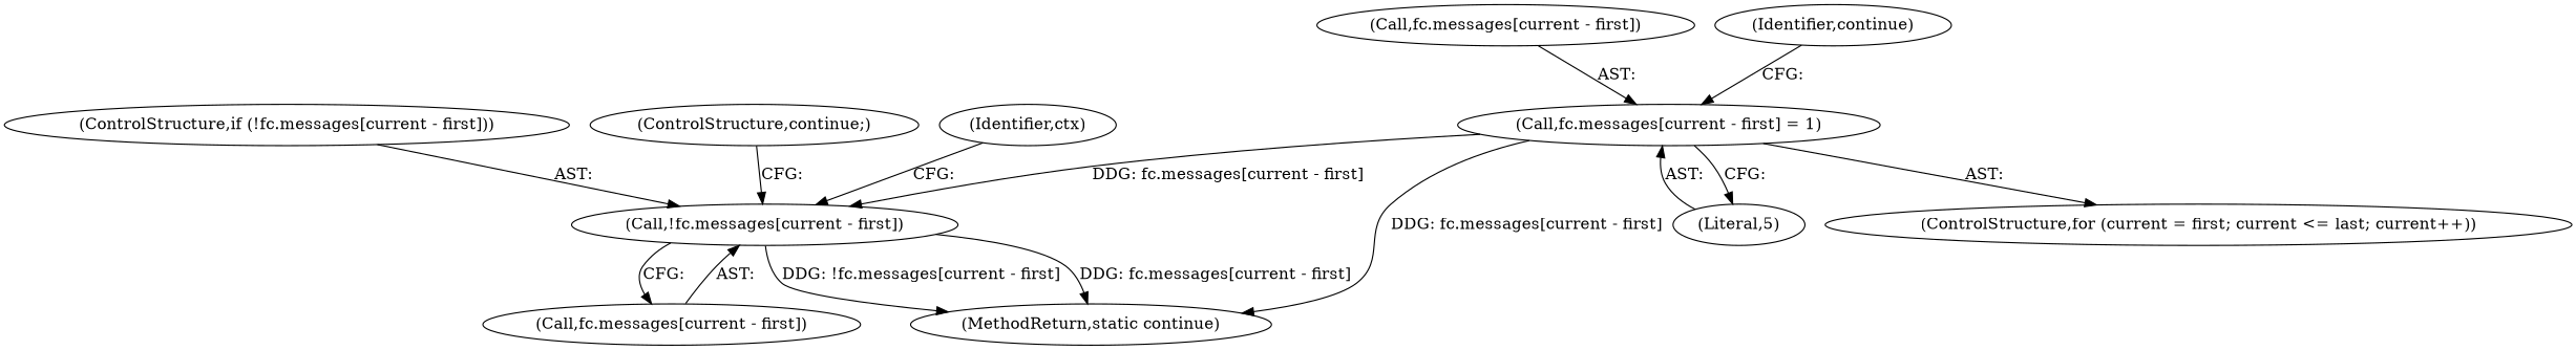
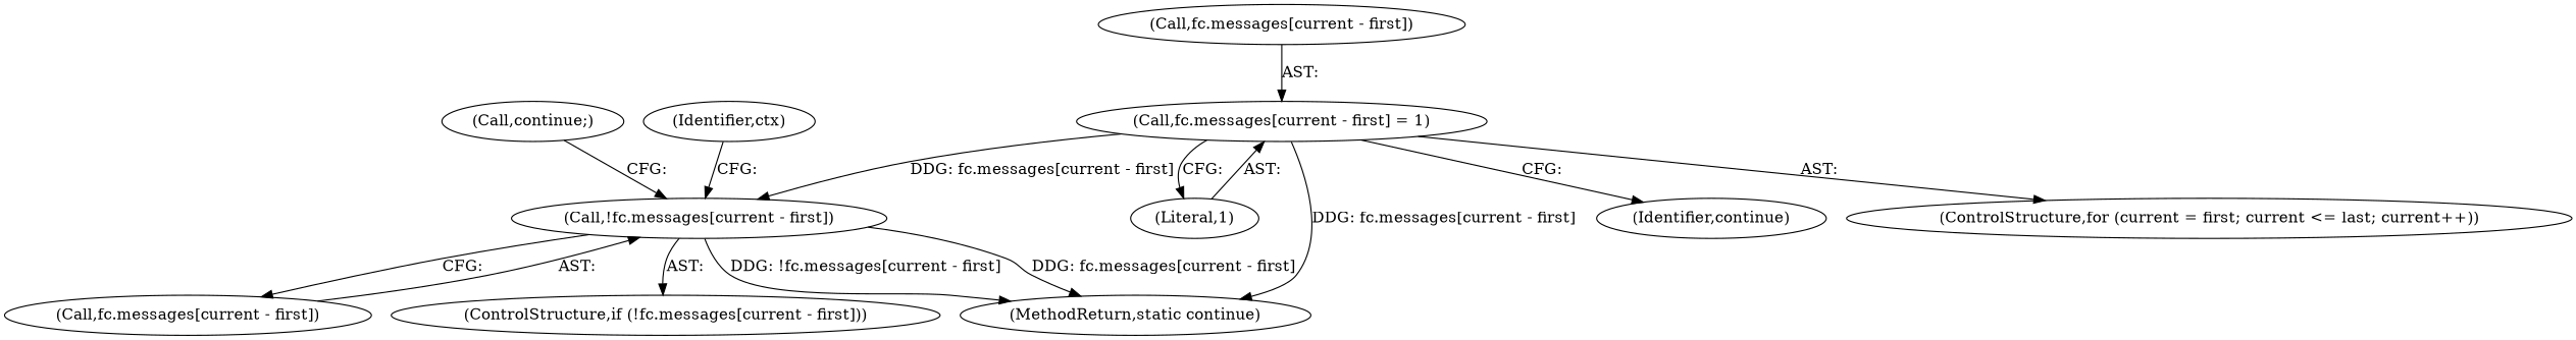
  digraph {
    n1 [label="(Call,fc.messages[current - first] = 1)"]
    n2 [label="(Call,!fc.messages[current - first])"]
    n3 [label="(ControlStructure,for (current = first; current <= last; current++))"]
-   n4 [label="(Literal,5)"]
+   n4 [label="(Literal,1)"]
    n5 [label="(MethodReturn,static continue)"]
    n6 [label="(Call,fc.messages[current - first])"]
    n7 [label="(ControlStructure,if (!fc.messages[current - first]))"]
    n8 [label="(Call,fc.messages[current - first])"]
-   n9 [label="(ControlStructure,continue;)"]
+   n9 [label="(Call,continue;)"]
    n10 [label="(Identifier,ctx)"]
    n11 [label="(Identifier,continue)"]
    n1 -> n2 [label="DDG: fc.messages[current - first]"]
    n1 -> n3 [label="AST: "]
    n1 -> n4 [label="CFG: "]
    n1 -> n5 [label="DDG: fc.messages[current - first]"]
    n2 -> n5 [label="DDG: fc.messages[current - first]"]
    n2 -> n5 [label="DDG: !fc.messages[current - first]"]
    n2 -> n6 [label="CFG: "]
-   n7 -> n2 [label="AST: "]
+   n2 -> n7 [label="AST: "]
    n4 -> n1 [label="AST: "]
    n6 -> n2 [label="AST: "]
    n8 -> n1 [label="AST: "]
    n9 -> n2 [label="CFG: "]
    n10 -> n2 [label="CFG: "]
-   n11 -> n1 [label="CFG: "]
+   n1 -> n11 [label="CFG: "]
  }
